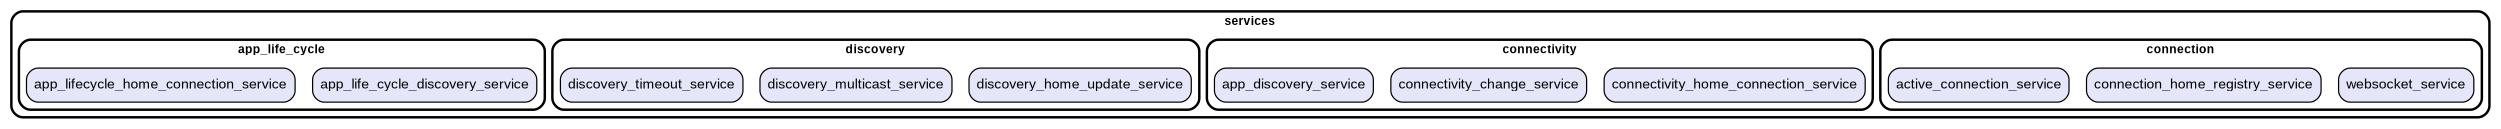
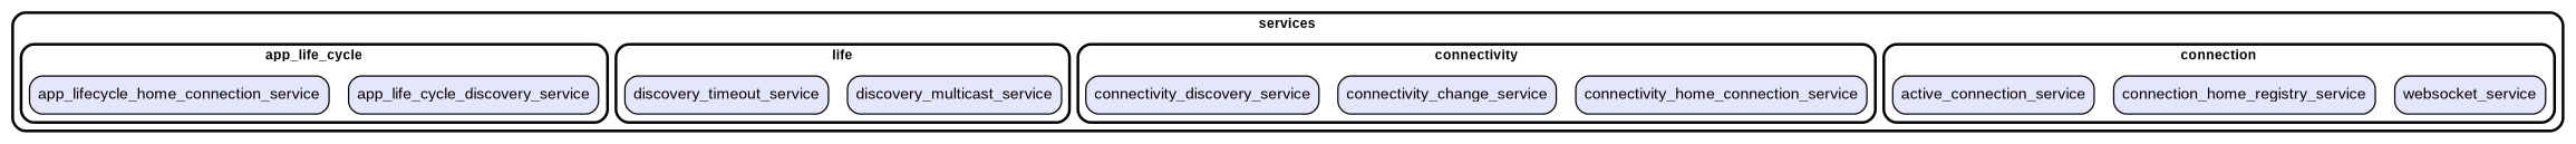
  digraph {
    fontname="Arial Black"
    fontsize=13
    penwidth=2.6
    style=rounded
    node [fillcolor=Lavender fontname=Arial fontsize=15 penwidth=1.3 shape=rect style="filled,rounded"]
    n1 [label=websocket_service]
    n2 [label=connection_home_registry_service]
    n3 [label=active_connection_service]
    n4 [label=connectivity_home_connection_service]
    n5 [label=connectivity_change_service]
-   n6 [label=app_discovery_service]
-   n7 [label=discovery_home_update_service]
+   n6 [label=connectivity_discovery_service]
    n8 [label=discovery_multicast_service]
    n9 [label=discovery_timeout_service]
    n10 [label=app_life_cycle_discovery_service]
    n11 [label=app_lifecycle_home_connection_service]
    subgraph cluster_1 {
      label=services
      subgraph cluster_2 {
        label=connection
        n1
        n2
        n3
      }
      subgraph cluster_3 {
        label=connectivity
        n4
        n5
        n6
      }
      subgraph cluster_4 {
-       label=discovery
-       n7
+       label=life
        n8
        n9
      }
      subgraph cluster_5 {
        label=app_life_cycle
        n10
        n11
      }
    }
  }
